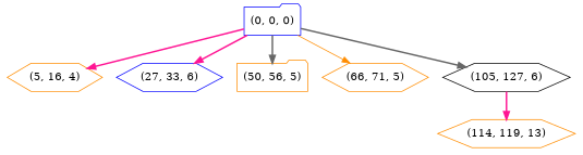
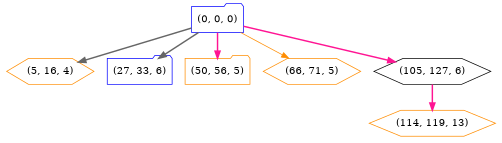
  digraph {
    fontname="DejaVu Serif"
    node [color=darkorange fontname="DejaVu Serif" shape=hexagon]
    edge [arrowhead=normal color=deeppink fontname="DejaVu Serif" style=bold]
    "(0, 0, 0)" [color=blue shape=folder]
    "(5, 16, 4)"
-   "(27, 33, 6)" [color=blue]
+   "(27, 33, 6)" [color=blue shape=folder]
    "(50, 56, 5)" [shape=folder]
    n5 [label="(66, 71, 5)"]
    "(105, 127, 6)" [color=black]
    "(114, 119, 13)"
-   "(0, 0, 0)" -> "(5, 16, 4)"
-   "(0, 0, 0)" -> "(27, 33, 6)"
-   "(0, 0, 0)" -> "(50, 56, 5)" [color=gray40]
+   "(0, 0, 0)" -> "(5, 16, 4)" [color=gray40]
+   "(0, 0, 0)" -> "(27, 33, 6)" [color=gray40]
+   "(0, 0, 0)" -> "(50, 56, 5)"
    "(0, 0, 0)" -> n5 [color=darkorange style=solid]
-   "(0, 0, 0)" -> "(105, 127, 6)" [color=gray40]
+   "(0, 0, 0)" -> "(105, 127, 6)"
    "(105, 127, 6)" -> "(114, 119, 13)"
  }
